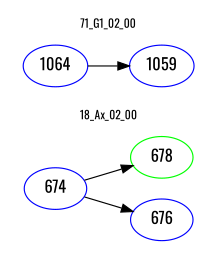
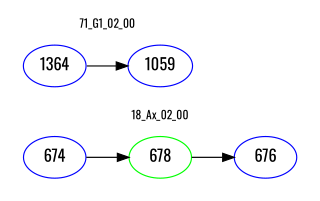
  digraph {
    fontname=Oswald
    rankdir=LR
    node [color=blue fontname=Oswald]
    edge [color=black fontname=Oswald]
    n1 [label=674]
    n2 [label=676]
    n3 [color=green label=678]
-   n4 [label=1064]
+   n4 [label=1364]
    n5 [label=1059]
    subgraph cluster_1 {
      color=white
      fontsize=10
      label="18_Ax_02_00"
      n1
      n2
      n3
    }
    subgraph cluster_2 {
      color=white
      fontsize=10
      label="71_G1_02_00"
      n4
      n5
    }
-   n1 -> n2
+   n3 -> n2
    n1 -> n3
    n4 -> n5
  }
